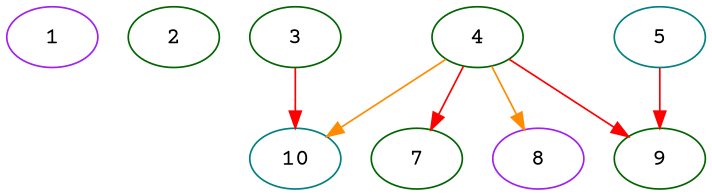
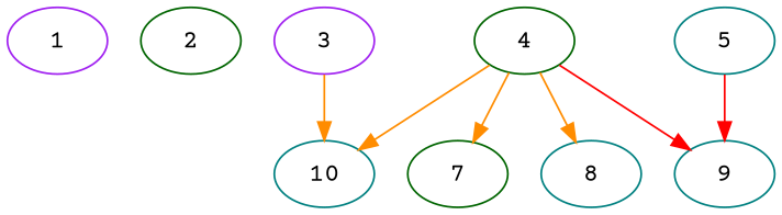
  digraph {
    fontname="Courier Prime"
    node [alpha=0.16 color=darkgreen fontname="Courier Prime"]
    edge [color=darkorange fontname="Courier Prime"]
    1 [alpha=0.20 color=purple expect_size=18321408]
    2 [alpha=0.14 expect_size=33983488]
-   3 [alpha=0.05 expect_size=8119296]
+   3 [alpha=0.05 color=purple expect_size=8119296]
    10 [color=teal expect_size=37600256]
    4 [alpha=0.03 expect_size=44760064]
    7 [alpha=0.17 expect_size=19438592]
-   8 [alpha=0.11 color=purple expect_size=9625600]
-   9 [alpha=0.11 expect_size=49381376]
+   8 [alpha=0.11 color=teal expect_size=9625600]
+   9 [alpha=0.11 color=teal expect_size=49381376]
    5 [color=teal expect_size=37568512]
-   3 -> 10 [color=red]
+   3 -> 10
    4 -> 10
-   4 -> 7 [color=red]
+   4 -> 7
    4 -> 8
    4 -> 9 [color=red]
    5 -> 9 [color=red]
  }
